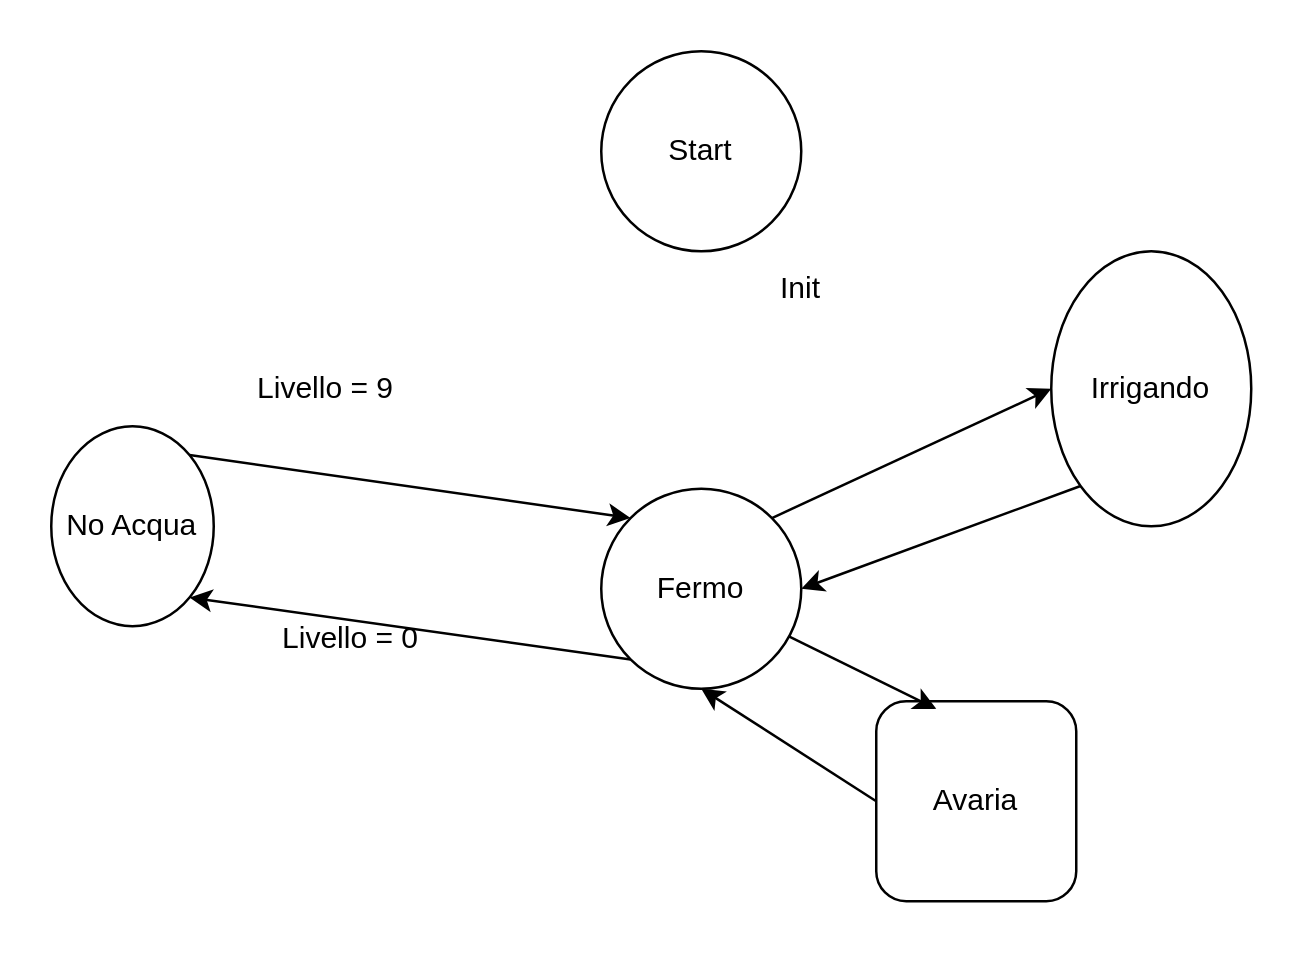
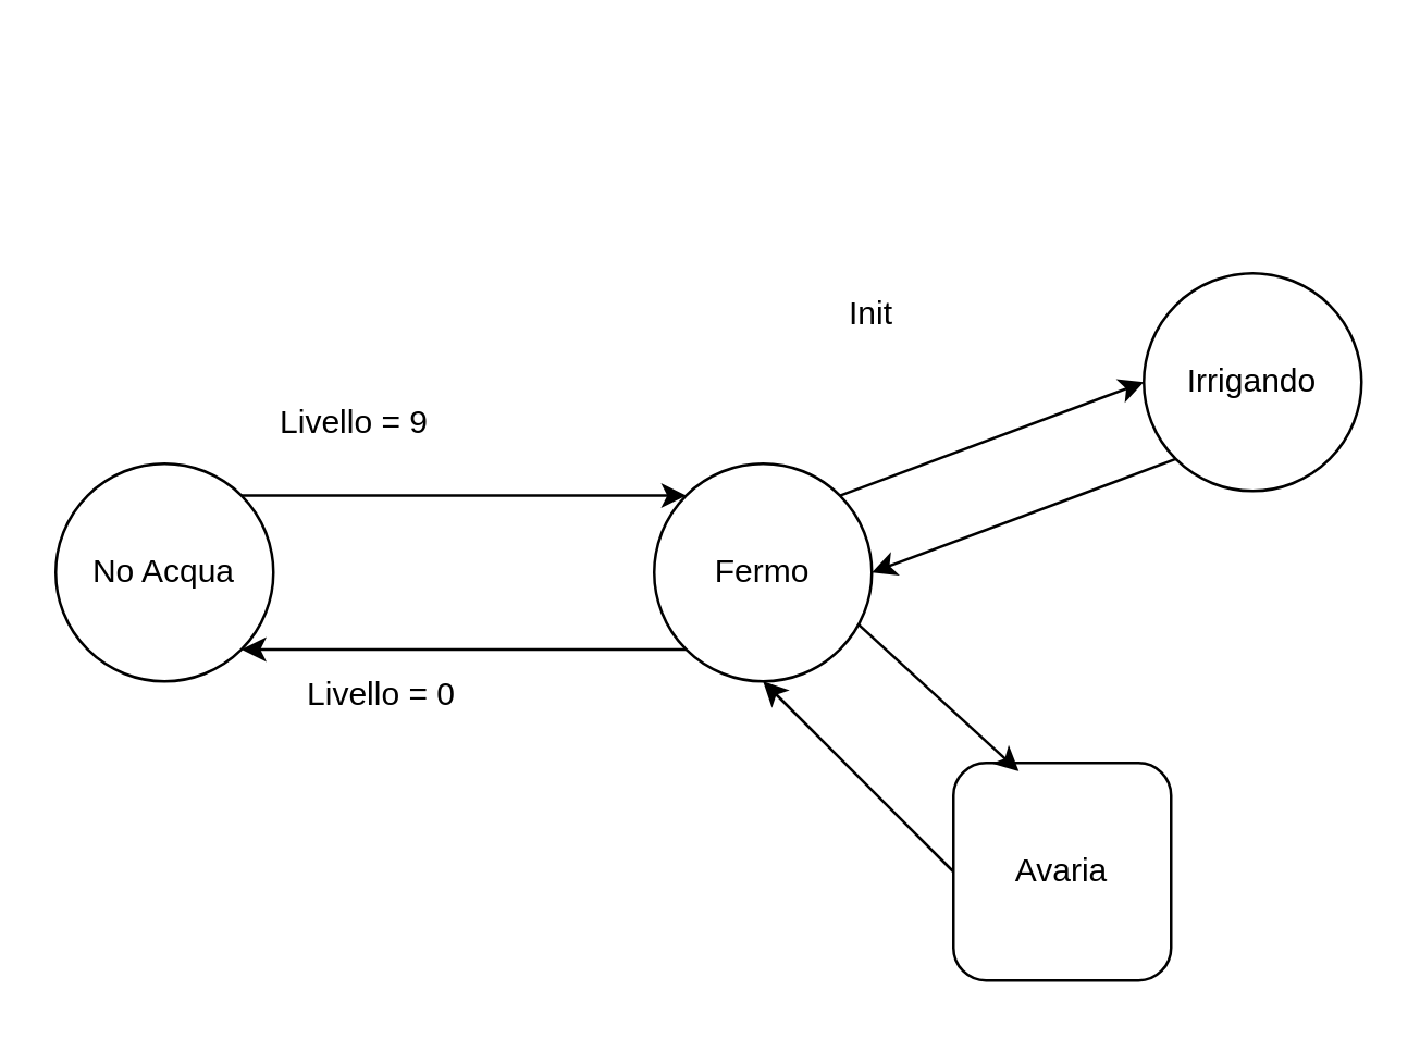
  <mxCell id="0" />
  <mxCell id="1" parent="0" />
- <mxCell id="2" value="No Acqua" style="ellipse;whiteSpace=wrap;html=1;aspect=fixed;" vertex="1" parent="1"><mxGeometry x="20" y="170" width="65" height="80" as="geometry" /></mxCell>
- <mxCell id="3" value="Fermo" style="ellipse;whiteSpace=wrap;html=1;aspect=fixed;" vertex="1" parent="1"><mxGeometry x="240" y="195" width="80" height="80" as="geometry" /></mxCell>
- <mxCell id="4" value="Start" style="ellipse;whiteSpace=wrap;html=1;aspect=fixed;" vertex="1" parent="1"><mxGeometry x="240" y="20" width="80" height="80" as="geometry" /></mxCell>
+ <mxCell id="2" value="No Acqua" style="ellipse;whiteSpace=wrap;html=1;aspect=fixed;" vertex="1" parent="1"><mxGeometry x="20" y="170" width="80" height="80" as="geometry" /></mxCell>
+ <mxCell id="3" value="Fermo" style="ellipse;whiteSpace=wrap;html=1;aspect=fixed;" vertex="1" parent="1"><mxGeometry x="240" y="170" width="80" height="80" as="geometry" /></mxCell>
  <mxCell id="5" value="Avaria" style="whiteSpace=wrap;html=1;aspect=fixed;rounded=1;" vertex="1" parent="1"><mxGeometry x="350" y="280" width="80" height="80" as="geometry" /></mxCell>
- <mxCell id="6" value="Irrigando" style="ellipse;whiteSpace=wrap;html=1;aspect=fixed;" vertex="1" parent="1"><mxGeometry x="420" y="100" width="80" height="110" as="geometry" /></mxCell>
+ <mxCell id="6" value="Irrigando" style="ellipse;whiteSpace=wrap;html=1;aspect=fixed;" vertex="1" parent="1"><mxGeometry x="420" y="100" width="80" height="80" as="geometry" /></mxCell>
  <mxCell id="7" value="" style="endArrow=classic;html=1;rounded=0;exitX=1;exitY=0;exitDx=0;exitDy=0;entryX=0;entryY=0;entryDx=0;entryDy=0;" edge="1" parent="1" source="2" target="3"><mxGeometry width="50" height="50" relative="1" as="geometry"><mxPoint x="460" y="260" as="sourcePoint" /><mxPoint x="510" y="210" as="targetPoint" /></mxGeometry></mxCell>
  <mxCell id="8" value="" style="endArrow=classic;html=1;rounded=0;entryX=1;entryY=1;entryDx=0;entryDy=0;exitX=0;exitY=1;exitDx=0;exitDy=0;" edge="1" parent="1" source="3" target="2"><mxGeometry width="50" height="50" relative="1" as="geometry"><mxPoint x="130" y="320" as="sourcePoint" /><mxPoint x="180" y="270" as="targetPoint" /></mxGeometry></mxCell>
  <mxCell id="9" value="" style="endArrow=classic;html=1;rounded=0;entryX=0;entryY=0.5;entryDx=0;entryDy=0;exitX=1;exitY=0;exitDx=0;exitDy=0;" edge="1" parent="1" source="3" target="6"><mxGeometry width="50" height="50" relative="1" as="geometry"><mxPoint x="290" y="110" as="sourcePoint" /><mxPoint x="290" y="180" as="targetPoint" /></mxGeometry></mxCell>
  <mxCell id="10" value="" style="endArrow=classic;html=1;rounded=0;exitX=0;exitY=1;exitDx=0;exitDy=0;entryX=1;entryY=0.5;entryDx=0;entryDy=0;" edge="1" parent="1" source="6" target="3"><mxGeometry width="50" height="50" relative="1" as="geometry"><mxPoint x="350" y="330" as="sourcePoint" /><mxPoint x="400" y="280" as="targetPoint" /></mxGeometry></mxCell>
  <mxCell id="11" value="" style="endArrow=classic;html=1;rounded=0;exitX=0.938;exitY=0.738;exitDx=0;exitDy=0;exitPerimeter=0;entryX=0.3;entryY=0.038;entryDx=0;entryDy=0;entryPerimeter=0;" edge="1" parent="1" source="3" target="5"><mxGeometry width="50" height="50" relative="1" as="geometry"><mxPoint x="330" y="340" as="sourcePoint" /><mxPoint x="380" y="290" as="targetPoint" /></mxGeometry></mxCell>
  <mxCell id="12" value="" style="endArrow=classic;html=1;rounded=0;exitX=0;exitY=0.5;exitDx=0;exitDy=0;entryX=0.5;entryY=1;entryDx=0;entryDy=0;" edge="1" parent="1" source="5" target="3"><mxGeometry width="50" height="50" relative="1" as="geometry"><mxPoint x="250" y="370" as="sourcePoint" /><mxPoint x="300" y="320" as="targetPoint" /></mxGeometry></mxCell>
  <mxCell id="13" value="Init" style="text;html=1;strokeColor=none;fillColor=none;align=center;verticalAlign=middle;whiteSpace=wrap;rounded=0;" vertex="1" parent="1"><mxGeometry x="290" y="100" width="60" height="30" as="geometry" /></mxCell>
  <mxCell id="14" value="Livello = 0" style="text;html=1;strokeColor=none;fillColor=none;align=center;verticalAlign=middle;whiteSpace=wrap;rounded=0;" vertex="1" parent="1"><mxGeometry x="110" y="240" width="60" height="30" as="geometry" /></mxCell>
  <mxCell id="15" value="Livello = 9" style="text;html=1;strokeColor=none;fillColor=none;align=center;verticalAlign=middle;whiteSpace=wrap;rounded=0;" vertex="1" parent="1"><mxGeometry x="100" y="140" width="60" height="30" as="geometry" /></mxCell>
